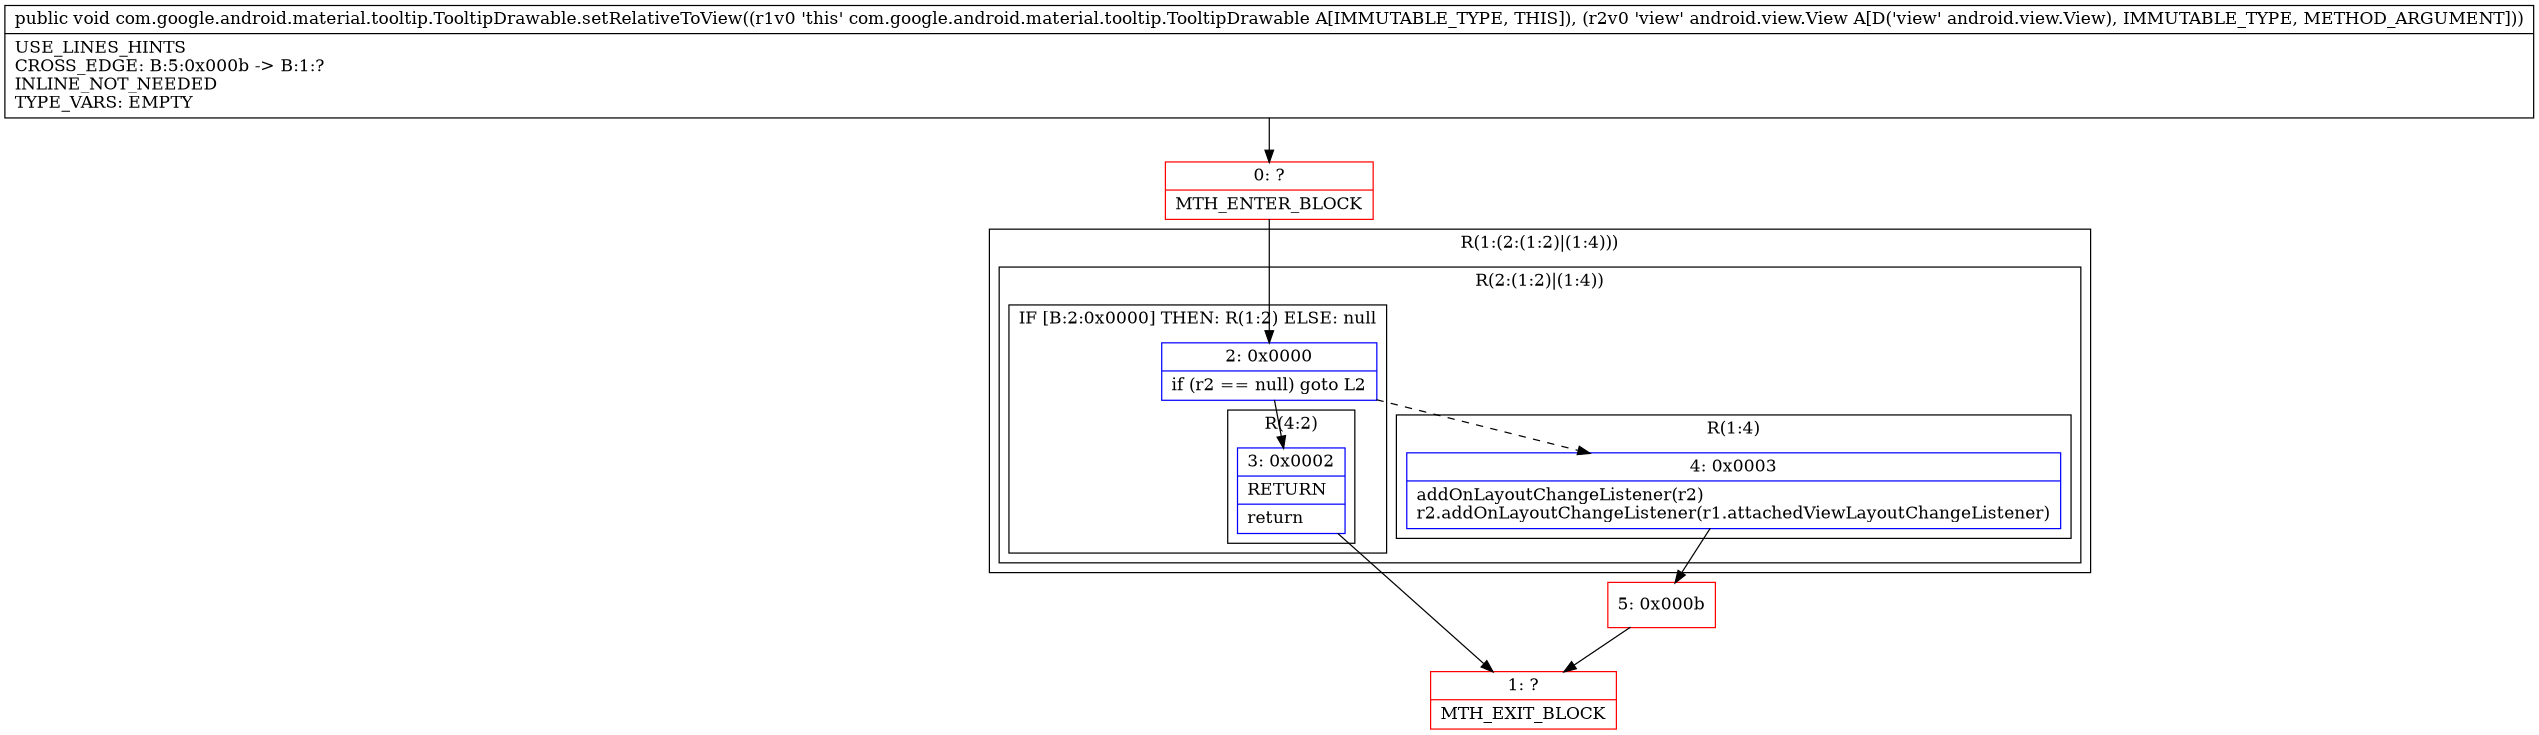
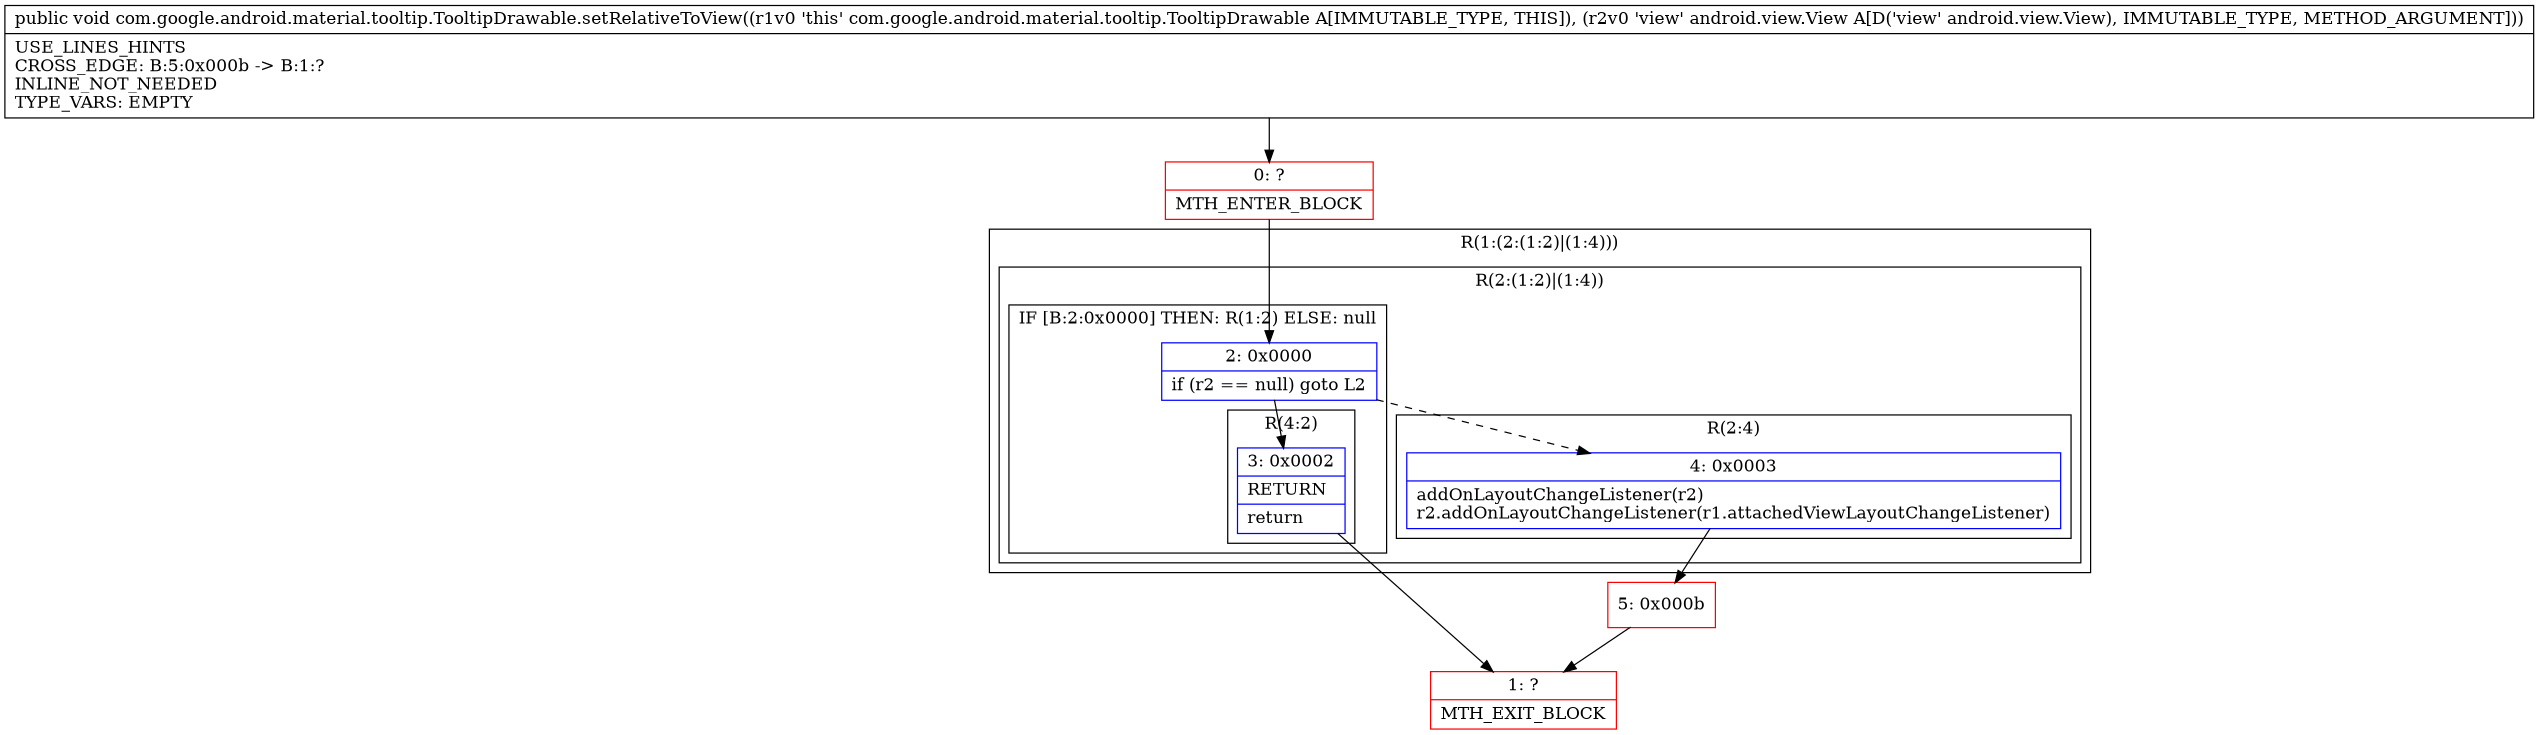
  digraph {
    node [color=blue shape=record]
    n1 [label="{3\:\ 0x0002|RETURN\l|return\l}"]
    n2 [label="{2\:\ 0x0000|if (r2 == null) goto L2\l}"]
    n3 [label="{4\:\ 0x0003|addOnLayoutChangeListener(r2)\lr2.addOnLayoutChangeListener(r1.attachedViewLayoutChangeListener)\l}"]
    n4 [color=red label="{1\:\ ?|MTH_EXIT_BLOCK\l}"]
    n5 [color=red label="{5\:\ 0x000b}"]
    n6 [color=red label="{0\:\ ?|MTH_ENTER_BLOCK\l}"]
    n7 [label="{public void com.google.android.material.tooltip.TooltipDrawable.setRelativeToView((r1v0 'this' com.google.android.material.tooltip.TooltipDrawable A[IMMUTABLE_TYPE, THIS]), (r2v0 'view' android.view.View A[D('view' android.view.View), IMMUTABLE_TYPE, METHOD_ARGUMENT]))  | USE_LINES_HINTS\lCROSS_EDGE: B:5:0x000b \-\> B:1:?\lINLINE_NOT_NEEDED\lTYPE_VARS: EMPTY\l}" color=""]
    subgraph cluster_1 {
      label="R(1:(2:(1:2)|(1:4)))"
      subgraph cluster_2 {
        label="R(2:(1:2)|(1:4))"
        subgraph cluster_3 {
          label="IF [B:2:0x0000] THEN: R(1:2) ELSE: null"
          n2
          subgraph cluster_4 {
            label="R(4:2)"
            n1
          }
        }
        subgraph cluster_5 {
-         label="R(1:4)"
+         label="R(2:4)"
          n3
        }
      }
    }
    n1 -> n4
    n2 -> n1
    n2 -> n3 [style=dashed]
    n3 -> n5
    n5 -> n4
    n6 -> n2
    n7 -> n6
  }
